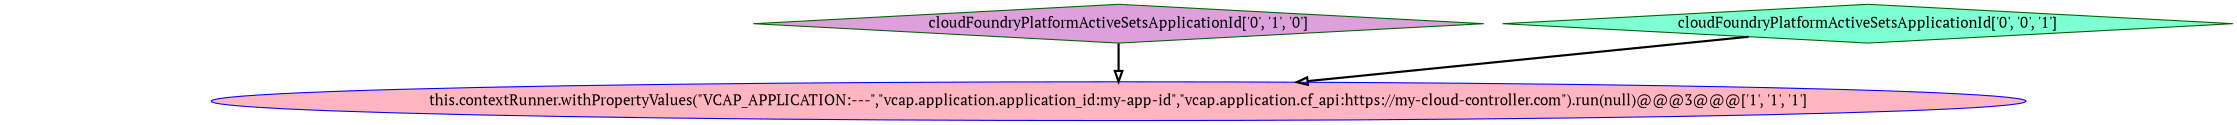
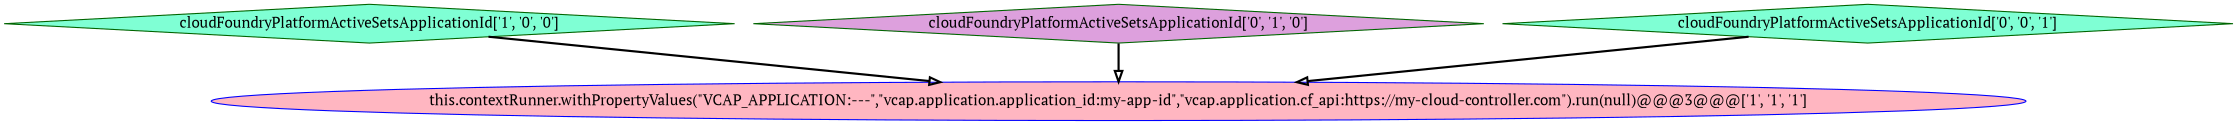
  digraph {
    fontname="PT Serif"
    node [fillcolor=aquamarine shape=diamond style=filled color=darkgreen fontname="PT Serif"]
    edge [style=bold arrowhead=onormal fontname="PT Serif"]
+   n1 [label="cloudFoundryPlatformActiveSetsApplicationId['1', '0', '0']"]
    n2 [fillcolor=lightpink label="this.contextRunner.withPropertyValues(\"VCAP_APPLICATION:---\",\"vcap.application.application_id:my-app-id\",\"vcap.application.cf_api:https://my-cloud-controller.com\").run(null)@@@3@@@['1', '1', '1']" shape=ellipse color=blue]
    n3 [fillcolor=plum label="cloudFoundryPlatformActiveSetsApplicationId['0', '1', '0']"]
    n4 [label="cloudFoundryPlatformActiveSetsApplicationId['0', '0', '1']"]
+   n1 -> n2
    n3 -> n2
    n4 -> n2
  }
